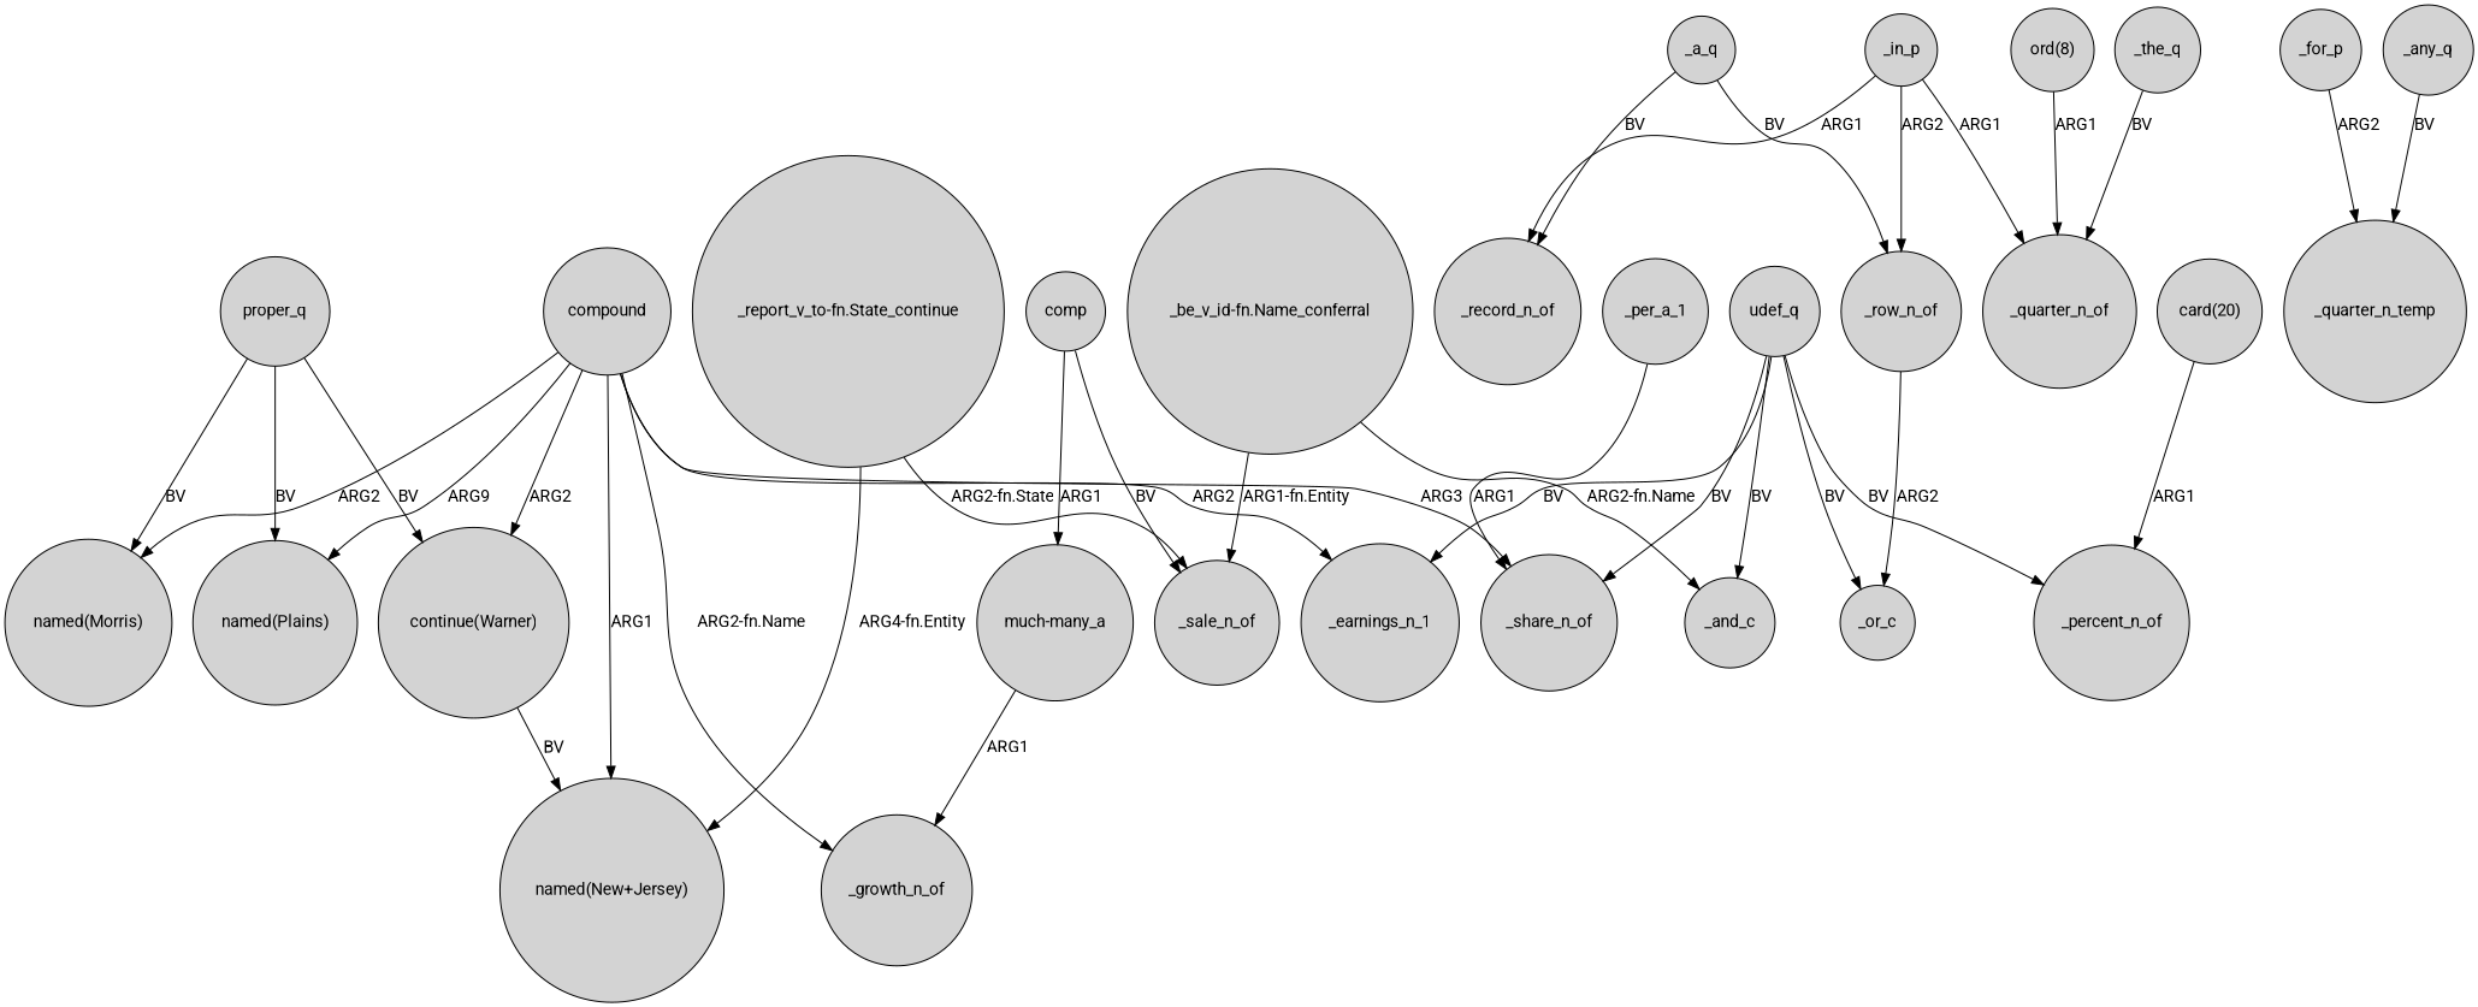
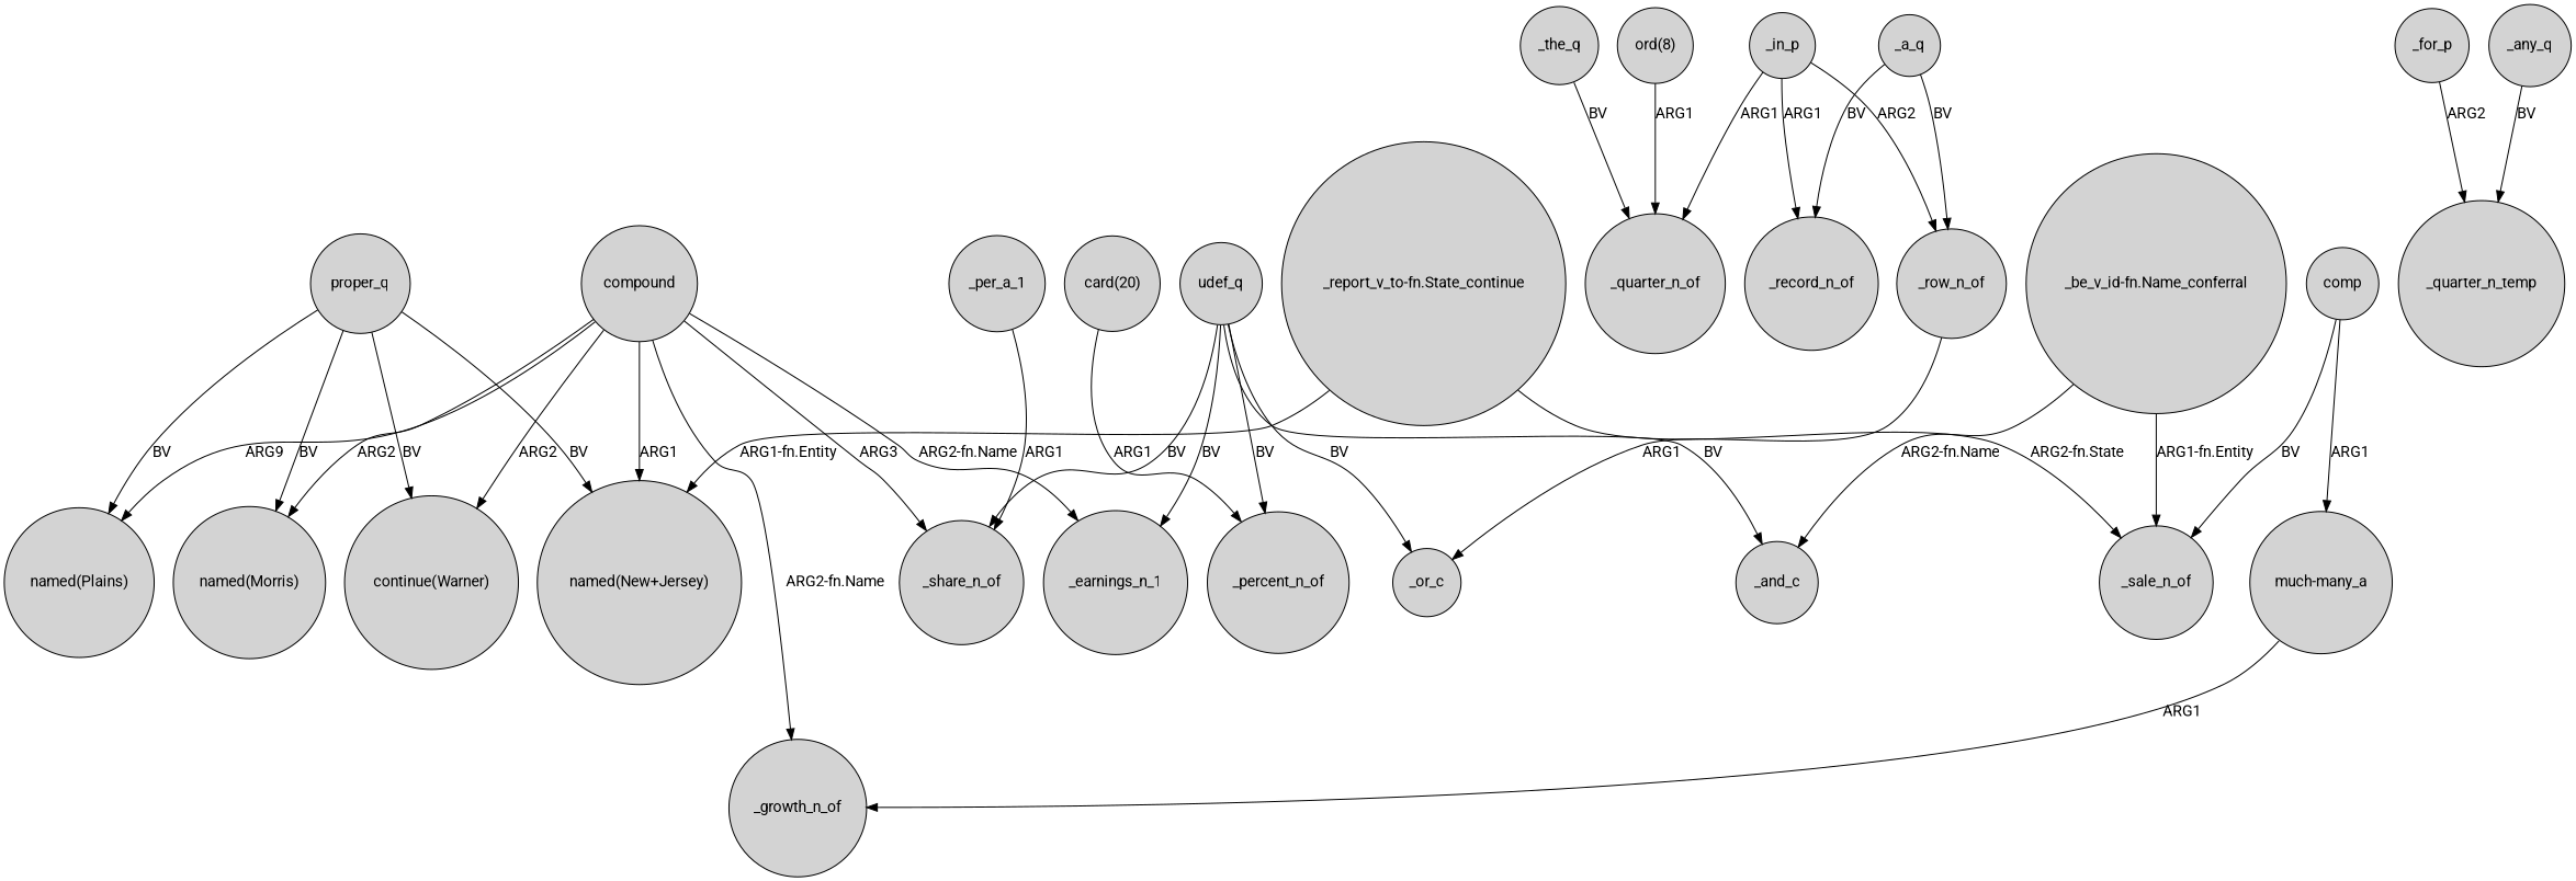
  digraph {
    fontname=Roboto
    node [fontname=Roboto shape=circle style=filled]
    edge [fontname=Roboto]
    proper_q
    "named(New+Jersey)"
    "named(Morris)"
    "named(Plains)"
    n5 [label="continue(Warner)"]
    _a_q
    _record_n_of
    _row_n_of
    _or_c
    _for_p
    _quarter_n_temp
    "card(20)"
    _percent_n_of
    compound
    _earnings_n_1
    _share_n_of
    _growth_n_of
    _in_p
    _quarter_n_of
    udef_q
    _and_c
    _the_q
    comp
    _sale_n_of
    "much-many_a"
    _any_q
    "_be_v_id-fn.Name_conferral"
    "ord(8)"
    "_report_v_to-fn.State_continue"
    _per_a_1
-   n5 -> "named(New+Jersey)" [label=BV]
+   proper_q -> "named(New+Jersey)" [label=BV]
    proper_q -> "named(Morris)" [label=BV]
    proper_q -> "named(Plains)" [label=BV]
    proper_q -> n5 [label=BV]
    _a_q -> _record_n_of [label=BV]
    _a_q -> _row_n_of [label=BV]
-   _row_n_of -> _or_c [label=ARG2]
+   _row_n_of -> _or_c [label=ARG1]
    _for_p -> _quarter_n_temp [label=ARG2]
    "card(20)" -> _percent_n_of [label=ARG1]
    compound -> "named(New+Jersey)" [label=ARG1]
    compound -> "named(Morris)" [label=ARG2]
    compound -> "named(Plains)" [label=ARG9]
    compound -> n5 [label=ARG2]
-   compound -> _earnings_n_1 [label=ARG2]
+   compound -> _earnings_n_1 [label="ARG2-fn.Name"]
    compound -> _share_n_of [label=ARG3]
    compound -> _growth_n_of [label="ARG2-fn.Name"]
    _in_p -> _record_n_of [label=ARG1]
    _in_p -> _row_n_of [label=ARG2]
    _in_p -> _quarter_n_of [label=ARG1]
    udef_q -> _or_c [label=BV]
    udef_q -> _percent_n_of [label=BV]
    udef_q -> _earnings_n_1 [label=BV]
    udef_q -> _share_n_of [label=BV]
    udef_q -> _and_c [label=BV]
    _the_q -> _quarter_n_of [label=BV]
    comp -> _sale_n_of [label=BV]
    comp -> "much-many_a" [label=ARG1]
    "much-many_a" -> _growth_n_of [label=ARG1]
    _any_q -> _quarter_n_temp [label=BV]
    "_be_v_id-fn.Name_conferral" -> _and_c [label="ARG2-fn.Name"]
    "_be_v_id-fn.Name_conferral" -> _sale_n_of [label="ARG1-fn.Entity"]
    "ord(8)" -> _quarter_n_of [label=ARG1]
-   "_report_v_to-fn.State_continue" -> "named(New+Jersey)" [label="ARG4-fn.Entity"]
+   "_report_v_to-fn.State_continue" -> "named(New+Jersey)" [label="ARG1-fn.Entity"]
    "_report_v_to-fn.State_continue" -> _sale_n_of [label="ARG2-fn.State"]
    _per_a_1 -> _share_n_of [label=ARG1]
  }
